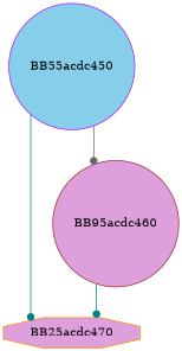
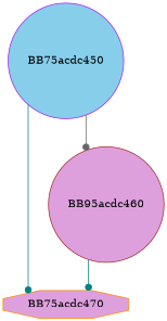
  digraph {
    splines=ortho
    node [fillcolor=plum shape=circle style=filled]
    edge [arrowhead=dot color=teal]
-   BB75acdc450 [color=purple fillcolor=skyblue label=BB55acdc450]
-   BB75acdc470 [color=darkorange shape=octagon label=BB25acdc470]
+   BB75acdc450 [color=purple fillcolor=skyblue]
+   BB75acdc470 [color=darkorange shape=octagon]
    n3 [color=brown label=BB95acdc460]
    BB75acdc450 -> BB75acdc470
    BB75acdc450 -> n3 [color=gray40]
    n3 -> BB75acdc470
  }
